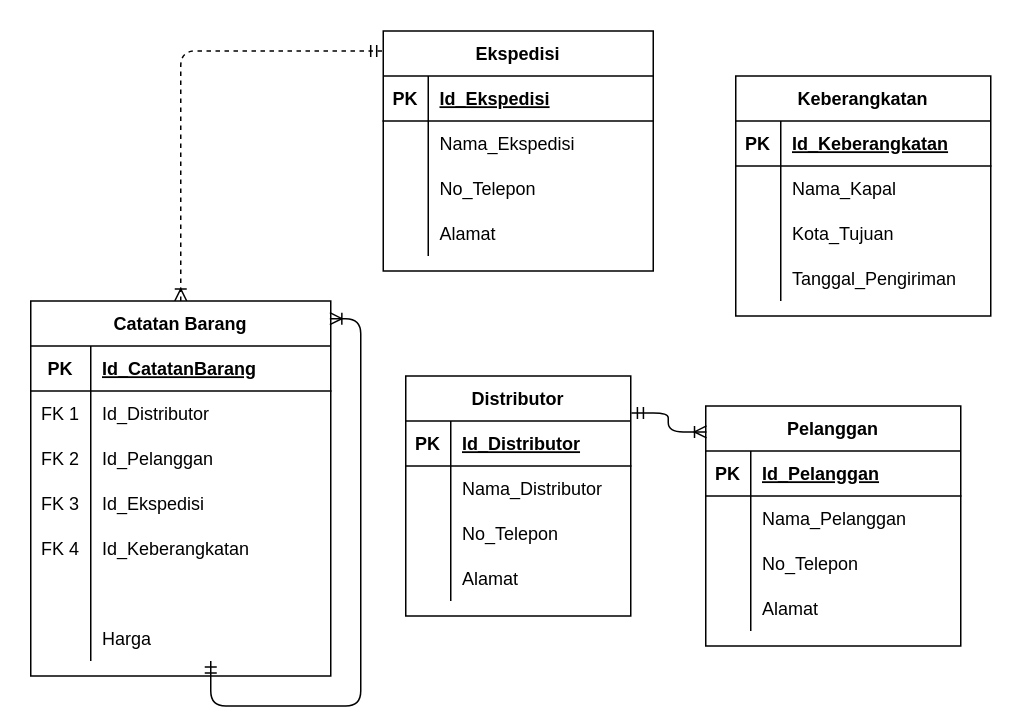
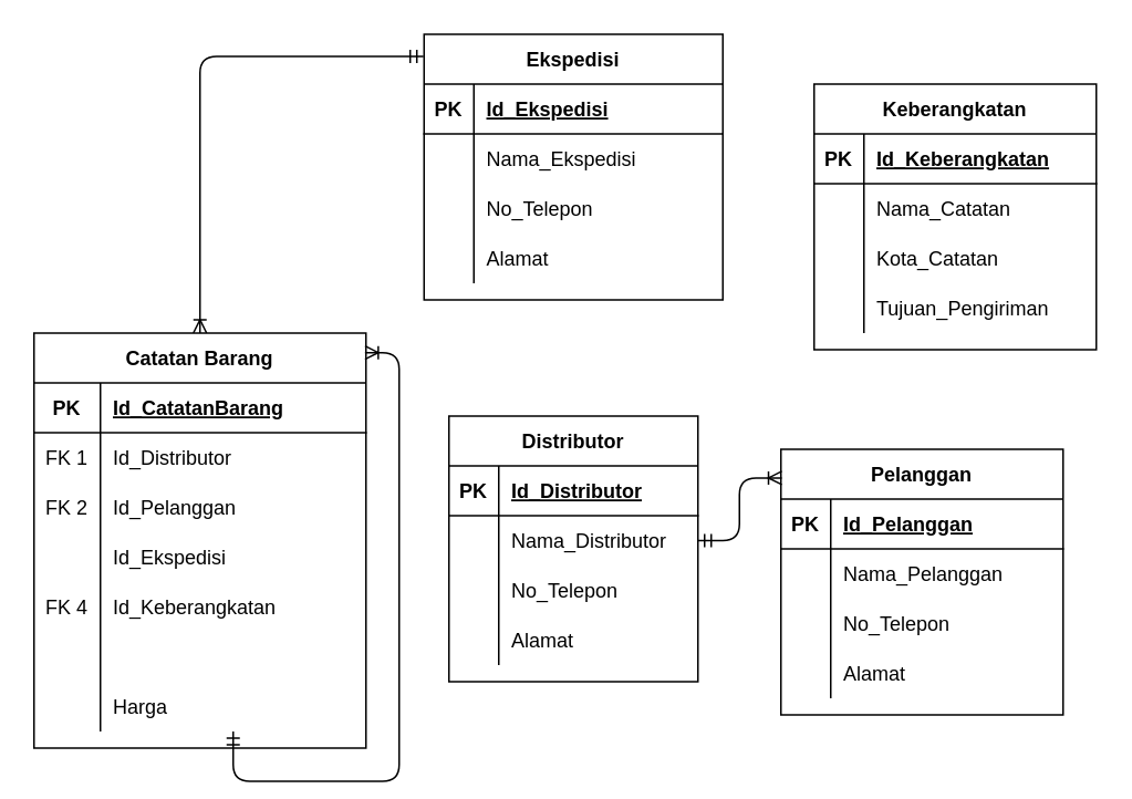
  <mxCell id="0" />
  <mxCell id="1" parent="0" />
- <mxCell id="2" style="edgeStyle=orthogonalEdgeStyle;rounded=1;orthogonalLoop=1;jettySize=auto;html=1;exitX=0.5;exitY=0;exitDx=0;exitDy=0;entryX=-0.002;entryY=0.083;entryDx=0;entryDy=0;entryPerimeter=0;startArrow=ERoneToMany;startFill=0;endArrow=ERmandOne;endFill=0;strokeColor=#000000;dashed=1;" parent="1" source="3" target="24" edge="1"><mxGeometry relative="1" as="geometry" /></mxCell>
+ <mxCell id="2" style="edgeStyle=orthogonalEdgeStyle;rounded=1;orthogonalLoop=1;jettySize=auto;html=1;exitX=0.5;exitY=0;exitDx=0;exitDy=0;entryX=-0.002;entryY=0.083;entryDx=0;entryDy=0;entryPerimeter=0;startArrow=ERoneToMany;startFill=0;endArrow=ERmandOne;endFill=0;strokeColor=#000000;" parent="1" source="3" target="24" edge="1"><mxGeometry relative="1" as="geometry" /></mxCell>
  <mxCell id="3" value="Catatan Barang" style="shape=table;startSize=30;container=1;collapsible=1;childLayout=tableLayout;fixedRows=1;rowLines=0;fontStyle=1;align=center;resizeLast=1;" parent="1" vertex="1"><mxGeometry x="20" y="200" width="200" height="250" as="geometry" /></mxCell>
  <mxCell id="4" value="" style="shape=partialRectangle;collapsible=0;dropTarget=0;pointerEvents=0;fillColor=none;points=[[0,0.5],[1,0.5]];portConstraint=eastwest;top=0;left=0;right=0;bottom=1;" parent="3" vertex="1"><mxGeometry y="30" width="200" height="30" as="geometry" /></mxCell>
  <mxCell id="5" value="PK" style="shape=partialRectangle;overflow=hidden;connectable=0;fillColor=none;top=0;left=0;bottom=0;right=0;fontStyle=1;" parent="4" vertex="1"><mxGeometry width="40" height="30" as="geometry" /></mxCell>
  <mxCell id="6" value="Id_CatatanBarang" style="shape=partialRectangle;overflow=hidden;connectable=0;fillColor=none;top=0;left=0;bottom=0;right=0;align=left;spacingLeft=6;fontStyle=5;" parent="4" vertex="1"><mxGeometry x="40" width="160" height="30" as="geometry" /></mxCell>
  <mxCell id="7" value="" style="shape=partialRectangle;collapsible=0;dropTarget=0;pointerEvents=0;fillColor=none;points=[[0,0.5],[1,0.5]];portConstraint=eastwest;top=0;left=0;right=0;bottom=0;" parent="3" vertex="1"><mxGeometry y="60" width="200" height="30" as="geometry" /></mxCell>
  <mxCell id="8" value="FK 1" style="shape=partialRectangle;overflow=hidden;connectable=0;fillColor=none;top=0;left=0;bottom=0;right=0;" parent="7" vertex="1"><mxGeometry width="40" height="30" as="geometry" /></mxCell>
  <mxCell id="9" value="Id_Distributor" style="shape=partialRectangle;overflow=hidden;connectable=0;fillColor=none;top=0;left=0;bottom=0;right=0;align=left;spacingLeft=6;" parent="7" vertex="1"><mxGeometry x="40" width="160" height="30" as="geometry" /></mxCell>
  <mxCell id="10" value="" style="shape=partialRectangle;collapsible=0;dropTarget=0;pointerEvents=0;fillColor=none;points=[[0,0.5],[1,0.5]];portConstraint=eastwest;top=0;left=0;right=0;bottom=0;" parent="3" vertex="1"><mxGeometry y="90" width="200" height="30" as="geometry" /></mxCell>
  <mxCell id="11" value="FK 2" style="shape=partialRectangle;overflow=hidden;connectable=0;fillColor=none;top=0;left=0;bottom=0;right=0;" parent="10" vertex="1"><mxGeometry width="40" height="30" as="geometry" /></mxCell>
  <mxCell id="12" value="Id_Pelanggan" style="shape=partialRectangle;overflow=hidden;connectable=0;fillColor=none;top=0;left=0;bottom=0;right=0;align=left;spacingLeft=6;" parent="10" vertex="1"><mxGeometry x="40" width="160" height="30" as="geometry" /></mxCell>
  <mxCell id="13" value="" style="shape=partialRectangle;collapsible=0;dropTarget=0;pointerEvents=0;fillColor=none;points=[[0,0.5],[1,0.5]];portConstraint=eastwest;top=0;left=0;right=0;bottom=0;" parent="3" vertex="1"><mxGeometry y="120" width="200" height="30" as="geometry" /></mxCell>
- <mxCell id="14" value="FK 3" style="shape=partialRectangle;overflow=hidden;connectable=0;fillColor=none;top=0;left=0;bottom=0;right=0;" parent="13" vertex="1"><mxGeometry width="40" height="30" as="geometry" /></mxCell>
  <mxCell id="15" value="Id_Ekspedisi" style="shape=partialRectangle;overflow=hidden;connectable=0;fillColor=none;top=0;left=0;bottom=0;right=0;align=left;spacingLeft=6;" parent="13" vertex="1"><mxGeometry x="40" width="160" height="30" as="geometry" /></mxCell>
  <mxCell id="16" value="" style="shape=partialRectangle;collapsible=0;dropTarget=0;pointerEvents=0;fillColor=none;points=[[0,0.5],[1,0.5]];portConstraint=eastwest;top=0;left=0;right=0;bottom=0;" parent="3" vertex="1"><mxGeometry y="150" width="200" height="30" as="geometry" /></mxCell>
  <mxCell id="17" value="FK 4" style="shape=partialRectangle;overflow=hidden;connectable=0;fillColor=none;top=0;left=0;bottom=0;right=0;" parent="16" vertex="1"><mxGeometry width="40" height="30" as="geometry" /></mxCell>
  <mxCell id="18" value="Id_Keberangkatan" style="shape=partialRectangle;overflow=hidden;connectable=0;fillColor=none;top=0;left=0;bottom=0;right=0;align=left;spacingLeft=6;" parent="16" vertex="1"><mxGeometry x="40" width="160" height="30" as="geometry" /></mxCell>
  <mxCell id="19" value="" style="shape=partialRectangle;collapsible=0;dropTarget=0;pointerEvents=0;fillColor=none;points=[[0,0.5],[1,0.5]];portConstraint=eastwest;top=0;left=0;right=0;bottom=0;" parent="3" vertex="1"><mxGeometry y="180" width="200" height="30" as="geometry" /></mxCell>
  <mxCell id="20" value="" style="shape=partialRectangle;overflow=hidden;connectable=0;fillColor=none;top=0;left=0;bottom=0;right=0;" parent="19" vertex="1"><mxGeometry width="40" height="30" as="geometry" /></mxCell>
  <mxCell id="21" value="" style="shape=partialRectangle;collapsible=0;dropTarget=0;pointerEvents=0;fillColor=none;points=[[0,0.5],[1,0.5]];portConstraint=eastwest;top=0;left=0;right=0;bottom=0;" parent="3" vertex="1"><mxGeometry y="210" width="200" height="30" as="geometry" /></mxCell>
  <mxCell id="22" value="" style="shape=partialRectangle;overflow=hidden;connectable=0;fillColor=none;top=0;left=0;bottom=0;right=0;" parent="21" vertex="1"><mxGeometry width="40" height="30" as="geometry" /></mxCell>
  <mxCell id="23" value="Harga" style="shape=partialRectangle;overflow=hidden;connectable=0;fillColor=none;top=0;left=0;bottom=0;right=0;align=left;spacingLeft=6;" parent="21" vertex="1"><mxGeometry x="40" width="160" height="30" as="geometry" /></mxCell>
  <mxCell id="24" value="Ekspedisi" style="shape=table;startSize=30;container=1;collapsible=1;childLayout=tableLayout;fixedRows=1;rowLines=0;fontStyle=1;align=center;resizeLast=1;" parent="1" vertex="1"><mxGeometry x="255" y="20" width="180" height="160" as="geometry" /></mxCell>
  <mxCell id="25" value="" style="shape=partialRectangle;collapsible=0;dropTarget=0;pointerEvents=0;fillColor=none;points=[[0,0.5],[1,0.5]];portConstraint=eastwest;top=0;left=0;right=0;bottom=1;" parent="24" vertex="1"><mxGeometry y="30" width="180" height="30" as="geometry" /></mxCell>
  <mxCell id="26" value="PK" style="shape=partialRectangle;overflow=hidden;connectable=0;fillColor=none;top=0;left=0;bottom=0;right=0;fontStyle=1;" parent="25" vertex="1"><mxGeometry width="30" height="30" as="geometry" /></mxCell>
  <mxCell id="27" value="Id_Ekspedisi" style="shape=partialRectangle;overflow=hidden;connectable=0;fillColor=none;top=0;left=0;bottom=0;right=0;align=left;spacingLeft=6;fontStyle=5;" parent="25" vertex="1"><mxGeometry x="30" width="150" height="30" as="geometry" /></mxCell>
  <mxCell id="28" value="" style="shape=partialRectangle;collapsible=0;dropTarget=0;pointerEvents=0;fillColor=none;points=[[0,0.5],[1,0.5]];portConstraint=eastwest;top=0;left=0;right=0;bottom=0;" parent="24" vertex="1"><mxGeometry y="60" width="180" height="30" as="geometry" /></mxCell>
  <mxCell id="29" value="" style="shape=partialRectangle;overflow=hidden;connectable=0;fillColor=none;top=0;left=0;bottom=0;right=0;" parent="28" vertex="1"><mxGeometry width="30" height="30" as="geometry" /></mxCell>
  <mxCell id="30" value="Nama_Ekspedisi" style="shape=partialRectangle;overflow=hidden;connectable=0;fillColor=none;top=0;left=0;bottom=0;right=0;align=left;spacingLeft=6;" parent="28" vertex="1"><mxGeometry x="30" width="150" height="30" as="geometry" /></mxCell>
  <mxCell id="31" value="" style="shape=partialRectangle;collapsible=0;dropTarget=0;pointerEvents=0;fillColor=none;points=[[0,0.5],[1,0.5]];portConstraint=eastwest;top=0;left=0;right=0;bottom=0;" parent="24" vertex="1"><mxGeometry y="90" width="180" height="30" as="geometry" /></mxCell>
  <mxCell id="32" value="" style="shape=partialRectangle;overflow=hidden;connectable=0;fillColor=none;top=0;left=0;bottom=0;right=0;" parent="31" vertex="1"><mxGeometry width="30" height="30" as="geometry" /></mxCell>
  <mxCell id="33" value="No_Telepon" style="shape=partialRectangle;overflow=hidden;connectable=0;fillColor=none;top=0;left=0;bottom=0;right=0;align=left;spacingLeft=6;" parent="31" vertex="1"><mxGeometry x="30" width="150" height="30" as="geometry" /></mxCell>
  <mxCell id="34" value="" style="shape=partialRectangle;collapsible=0;dropTarget=0;pointerEvents=0;fillColor=none;points=[[0,0.5],[1,0.5]];portConstraint=eastwest;top=0;left=0;right=0;bottom=0;" parent="24" vertex="1"><mxGeometry y="120" width="180" height="30" as="geometry" /></mxCell>
  <mxCell id="35" value="" style="shape=partialRectangle;overflow=hidden;connectable=0;fillColor=none;top=0;left=0;bottom=0;right=0;" parent="34" vertex="1"><mxGeometry width="30" height="30" as="geometry" /></mxCell>
  <mxCell id="36" value="Alamat" style="shape=partialRectangle;overflow=hidden;connectable=0;fillColor=none;top=0;left=0;bottom=0;right=0;align=left;spacingLeft=6;" parent="34" vertex="1"><mxGeometry x="30" width="150" height="30" as="geometry" /></mxCell>
  <mxCell id="37" value="Distributor" style="shape=table;startSize=30;container=1;collapsible=1;childLayout=tableLayout;fixedRows=1;rowLines=0;fontStyle=1;align=center;resizeLast=1;" parent="1" vertex="1"><mxGeometry x="270" y="250" width="150" height="160" as="geometry" /></mxCell>
  <mxCell id="38" value="" style="shape=partialRectangle;collapsible=0;dropTarget=0;pointerEvents=0;fillColor=none;points=[[0,0.5],[1,0.5]];portConstraint=eastwest;top=0;left=0;right=0;bottom=1;" parent="37" vertex="1"><mxGeometry y="30" width="150" height="30" as="geometry" /></mxCell>
  <mxCell id="39" value="PK" style="shape=partialRectangle;overflow=hidden;connectable=0;fillColor=none;top=0;left=0;bottom=0;right=0;fontStyle=1;" parent="38" vertex="1"><mxGeometry width="30" height="30" as="geometry" /></mxCell>
  <mxCell id="40" value="Id_Distributor" style="shape=partialRectangle;overflow=hidden;connectable=0;fillColor=none;top=0;left=0;bottom=0;right=0;align=left;spacingLeft=6;fontStyle=5;" parent="38" vertex="1"><mxGeometry x="30" width="120" height="30" as="geometry" /></mxCell>
  <mxCell id="41" value="" style="shape=partialRectangle;collapsible=0;dropTarget=0;pointerEvents=0;fillColor=none;points=[[0,0.5],[1,0.5]];portConstraint=eastwest;top=0;left=0;right=0;bottom=0;" parent="37" vertex="1"><mxGeometry y="60" width="150" height="30" as="geometry" /></mxCell>
  <mxCell id="42" value="" style="shape=partialRectangle;overflow=hidden;connectable=0;fillColor=none;top=0;left=0;bottom=0;right=0;" parent="41" vertex="1"><mxGeometry width="30" height="30" as="geometry" /></mxCell>
  <mxCell id="43" value="Nama_Distributor" style="shape=partialRectangle;overflow=hidden;connectable=0;fillColor=none;top=0;left=0;bottom=0;right=0;align=left;spacingLeft=6;" parent="41" vertex="1"><mxGeometry x="30" width="120" height="30" as="geometry" /></mxCell>
  <mxCell id="44" value="" style="shape=partialRectangle;collapsible=0;dropTarget=0;pointerEvents=0;fillColor=none;points=[[0,0.5],[1,0.5]];portConstraint=eastwest;top=0;left=0;right=0;bottom=0;" parent="37" vertex="1"><mxGeometry y="90" width="150" height="30" as="geometry" /></mxCell>
  <mxCell id="45" value="" style="shape=partialRectangle;overflow=hidden;connectable=0;fillColor=none;top=0;left=0;bottom=0;right=0;" parent="44" vertex="1"><mxGeometry width="30" height="30" as="geometry" /></mxCell>
  <mxCell id="46" value="No_Telepon" style="shape=partialRectangle;overflow=hidden;connectable=0;fillColor=none;top=0;left=0;bottom=0;right=0;align=left;spacingLeft=6;" parent="44" vertex="1"><mxGeometry x="30" width="120" height="30" as="geometry" /></mxCell>
  <mxCell id="47" value="" style="shape=partialRectangle;collapsible=0;dropTarget=0;pointerEvents=0;fillColor=none;points=[[0,0.5],[1,0.5]];portConstraint=eastwest;top=0;left=0;right=0;bottom=0;" parent="37" vertex="1"><mxGeometry y="120" width="150" height="30" as="geometry" /></mxCell>
  <mxCell id="48" value="" style="shape=partialRectangle;overflow=hidden;connectable=0;fillColor=none;top=0;left=0;bottom=0;right=0;" parent="47" vertex="1"><mxGeometry width="30" height="30" as="geometry" /></mxCell>
  <mxCell id="49" value="Alamat" style="shape=partialRectangle;overflow=hidden;connectable=0;fillColor=none;top=0;left=0;bottom=0;right=0;align=left;spacingLeft=6;" parent="47" vertex="1"><mxGeometry x="30" width="120" height="30" as="geometry" /></mxCell>
  <mxCell id="50" value="Pelanggan" style="shape=table;startSize=30;container=1;collapsible=1;childLayout=tableLayout;fixedRows=1;rowLines=0;fontStyle=1;align=center;resizeLast=1;" parent="1" vertex="1"><mxGeometry x="470" y="270" width="170" height="160" as="geometry" /></mxCell>
  <mxCell id="51" value="" style="shape=partialRectangle;collapsible=0;dropTarget=0;pointerEvents=0;fillColor=none;points=[[0,0.5],[1,0.5]];portConstraint=eastwest;top=0;left=0;right=0;bottom=1;" parent="50" vertex="1"><mxGeometry y="30" width="170" height="30" as="geometry" /></mxCell>
  <mxCell id="52" value="PK" style="shape=partialRectangle;overflow=hidden;connectable=0;fillColor=none;top=0;left=0;bottom=0;right=0;fontStyle=1;" parent="51" vertex="1"><mxGeometry width="30" height="30" as="geometry" /></mxCell>
  <mxCell id="53" value="Id_Pelanggan" style="shape=partialRectangle;overflow=hidden;connectable=0;fillColor=none;top=0;left=0;bottom=0;right=0;align=left;spacingLeft=6;fontStyle=5;" parent="51" vertex="1"><mxGeometry x="30" width="140" height="30" as="geometry" /></mxCell>
  <mxCell id="54" value="" style="shape=partialRectangle;collapsible=0;dropTarget=0;pointerEvents=0;fillColor=none;points=[[0,0.5],[1,0.5]];portConstraint=eastwest;top=0;left=0;right=0;bottom=0;" parent="50" vertex="1"><mxGeometry y="60" width="170" height="30" as="geometry" /></mxCell>
  <mxCell id="55" value="" style="shape=partialRectangle;overflow=hidden;connectable=0;fillColor=none;top=0;left=0;bottom=0;right=0;" parent="54" vertex="1"><mxGeometry width="30" height="30" as="geometry" /></mxCell>
  <mxCell id="56" value="Nama_Pelanggan" style="shape=partialRectangle;overflow=hidden;connectable=0;fillColor=none;top=0;left=0;bottom=0;right=0;align=left;spacingLeft=6;" parent="54" vertex="1"><mxGeometry x="30" width="140" height="30" as="geometry" /></mxCell>
  <mxCell id="57" value="" style="shape=partialRectangle;collapsible=0;dropTarget=0;pointerEvents=0;fillColor=none;points=[[0,0.5],[1,0.5]];portConstraint=eastwest;top=0;left=0;right=0;bottom=0;" parent="50" vertex="1"><mxGeometry y="90" width="170" height="30" as="geometry" /></mxCell>
  <mxCell id="58" value="" style="shape=partialRectangle;overflow=hidden;connectable=0;fillColor=none;top=0;left=0;bottom=0;right=0;" parent="57" vertex="1"><mxGeometry width="30" height="30" as="geometry" /></mxCell>
  <mxCell id="59" value="No_Telepon" style="shape=partialRectangle;overflow=hidden;connectable=0;fillColor=none;top=0;left=0;bottom=0;right=0;align=left;spacingLeft=6;" parent="57" vertex="1"><mxGeometry x="30" width="140" height="30" as="geometry" /></mxCell>
  <mxCell id="60" value="" style="shape=partialRectangle;collapsible=0;dropTarget=0;pointerEvents=0;fillColor=none;points=[[0,0.5],[1,0.5]];portConstraint=eastwest;top=0;left=0;right=0;bottom=0;" parent="50" vertex="1"><mxGeometry y="120" width="170" height="30" as="geometry" /></mxCell>
  <mxCell id="61" value="" style="shape=partialRectangle;overflow=hidden;connectable=0;fillColor=none;top=0;left=0;bottom=0;right=0;" parent="60" vertex="1"><mxGeometry width="30" height="30" as="geometry" /></mxCell>
  <mxCell id="62" value="Alamat" style="shape=partialRectangle;overflow=hidden;connectable=0;fillColor=none;top=0;left=0;bottom=0;right=0;align=left;spacingLeft=6;" parent="60" vertex="1"><mxGeometry x="30" width="140" height="30" as="geometry" /></mxCell>
- <mxCell id="63" style="rounded=1;orthogonalLoop=1;jettySize=auto;html=1;exitX=0.003;exitY=0.108;exitDx=0;exitDy=0;entryX=1.003;entryY=0.154;entryDx=0;entryDy=0;entryPerimeter=0;edgeStyle=orthogonalEdgeStyle;elbow=vertical;startArrow=ERoneToMany;startFill=0;endArrow=ERmandOne;endFill=0;exitPerimeter=0;" parent="1" source="50" target="37" edge="1"><mxGeometry relative="1" as="geometry" /></mxCell>
+ <mxCell id="63" style="rounded=1;orthogonalLoop=1;jettySize=auto;html=1;exitX=0.003;exitY=0.108;exitDx=0;exitDy=0;edgeStyle=orthogonalEdgeStyle;elbow=vertical;startArrow=ERoneToMany;startFill=0;endArrow=ERmandOne;endFill=0;exitPerimeter=0;" parent="1" source="50" target="43" edge="1"><mxGeometry relative="1" as="geometry" /></mxCell>
  <mxCell id="64" style="edgeStyle=orthogonalEdgeStyle;rounded=1;orthogonalLoop=1;jettySize=auto;html=1;exitX=0.997;exitY=0.047;exitDx=0;exitDy=0;startArrow=ERoneToMany;startFill=0;endArrow=ERmandOne;endFill=0;strokeColor=#000000;exitPerimeter=0;" parent="1" source="3" target="23" edge="1"><mxGeometry relative="1" as="geometry" /></mxCell>
  <mxCell id="65" value="Keberangkatan" style="shape=table;startSize=30;container=1;collapsible=1;childLayout=tableLayout;fixedRows=1;rowLines=0;fontStyle=1;align=center;resizeLast=1;" parent="1" vertex="1"><mxGeometry x="490" y="50" width="170" height="160" as="geometry" /></mxCell>
  <mxCell id="66" value="" style="shape=partialRectangle;collapsible=0;dropTarget=0;pointerEvents=0;fillColor=none;points=[[0,0.5],[1,0.5]];portConstraint=eastwest;top=0;left=0;right=0;bottom=1;" parent="65" vertex="1"><mxGeometry y="30" width="170" height="30" as="geometry" /></mxCell>
  <mxCell id="67" value="PK" style="shape=partialRectangle;overflow=hidden;connectable=0;fillColor=none;top=0;left=0;bottom=0;right=0;fontStyle=1;" parent="66" vertex="1"><mxGeometry width="30" height="30" as="geometry" /></mxCell>
  <mxCell id="68" value="Id_Keberangkatan" style="shape=partialRectangle;overflow=hidden;connectable=0;fillColor=none;top=0;left=0;bottom=0;right=0;align=left;spacingLeft=6;fontStyle=5;" parent="66" vertex="1"><mxGeometry x="30" width="140" height="30" as="geometry" /></mxCell>
  <mxCell id="69" value="" style="shape=partialRectangle;collapsible=0;dropTarget=0;pointerEvents=0;fillColor=none;points=[[0,0.5],[1,0.5]];portConstraint=eastwest;top=0;left=0;right=0;bottom=0;" parent="65" vertex="1"><mxGeometry y="60" width="170" height="30" as="geometry" /></mxCell>
  <mxCell id="70" value="" style="shape=partialRectangle;overflow=hidden;connectable=0;fillColor=none;top=0;left=0;bottom=0;right=0;" parent="69" vertex="1"><mxGeometry width="30" height="30" as="geometry" /></mxCell>
- <mxCell id="71" value="Nama_Kapal" style="shape=partialRectangle;overflow=hidden;connectable=0;fillColor=none;top=0;left=0;bottom=0;right=0;align=left;spacingLeft=6;" parent="69" vertex="1"><mxGeometry x="30" width="140" height="30" as="geometry" /></mxCell>
+ <mxCell id="71" value="Nama_Catatan" style="shape=partialRectangle;overflow=hidden;connectable=0;fillColor=none;top=0;left=0;bottom=0;right=0;align=left;spacingLeft=6;" parent="69" vertex="1"><mxGeometry x="30" width="140" height="30" as="geometry" /></mxCell>
  <mxCell id="72" value="" style="shape=partialRectangle;collapsible=0;dropTarget=0;pointerEvents=0;fillColor=none;points=[[0,0.5],[1,0.5]];portConstraint=eastwest;top=0;left=0;right=0;bottom=0;" parent="65" vertex="1"><mxGeometry y="90" width="170" height="30" as="geometry" /></mxCell>
  <mxCell id="73" value="" style="shape=partialRectangle;overflow=hidden;connectable=0;fillColor=none;top=0;left=0;bottom=0;right=0;" parent="72" vertex="1"><mxGeometry width="30" height="30" as="geometry" /></mxCell>
- <mxCell id="74" value="Kota_Tujuan" style="shape=partialRectangle;overflow=hidden;connectable=0;fillColor=none;top=0;left=0;bottom=0;right=0;align=left;spacingLeft=6;" parent="72" vertex="1"><mxGeometry x="30" width="140" height="30" as="geometry" /></mxCell>
+ <mxCell id="74" value="Kota_Catatan" style="shape=partialRectangle;overflow=hidden;connectable=0;fillColor=none;top=0;left=0;bottom=0;right=0;align=left;spacingLeft=6;" parent="72" vertex="1"><mxGeometry x="30" width="140" height="30" as="geometry" /></mxCell>
  <mxCell id="75" value="" style="shape=partialRectangle;collapsible=0;dropTarget=0;pointerEvents=0;fillColor=none;points=[[0,0.5],[1,0.5]];portConstraint=eastwest;top=0;left=0;right=0;bottom=0;" parent="65" vertex="1"><mxGeometry y="120" width="170" height="30" as="geometry" /></mxCell>
  <mxCell id="76" value="" style="shape=partialRectangle;overflow=hidden;connectable=0;fillColor=none;top=0;left=0;bottom=0;right=0;" parent="75" vertex="1"><mxGeometry width="30" height="30" as="geometry" /></mxCell>
- <mxCell id="77" value="Tanggal_Pengiriman" style="shape=partialRectangle;overflow=hidden;connectable=0;fillColor=none;top=0;left=0;bottom=0;right=0;align=left;spacingLeft=6;" parent="75" vertex="1"><mxGeometry x="30" width="140" height="30" as="geometry" /></mxCell>
+ <mxCell id="77" value="Tujuan_Pengiriman" style="shape=partialRectangle;overflow=hidden;connectable=0;fillColor=none;top=0;left=0;bottom=0;right=0;align=left;spacingLeft=6;" parent="75" vertex="1"><mxGeometry x="30" width="140" height="30" as="geometry" /></mxCell>
